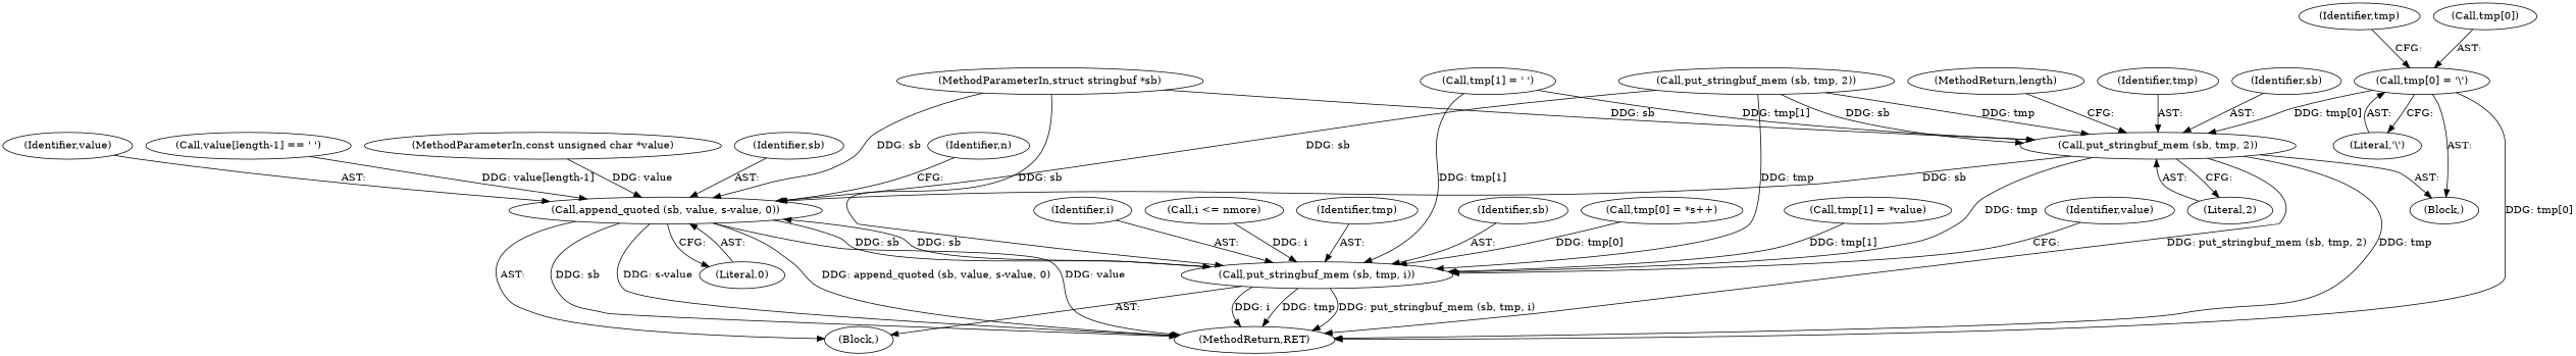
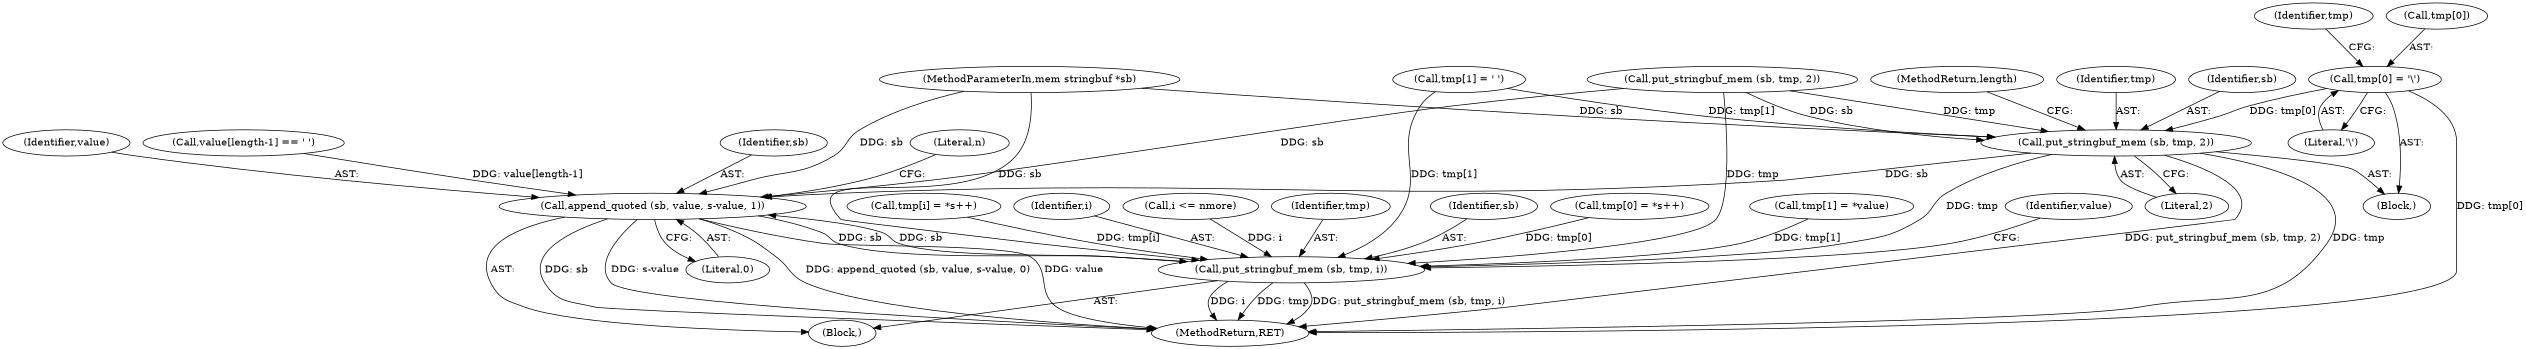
  digraph {
    n1 [label="(Call,tmp[0] = '\\')"]
    n2 [label="(Call,put_stringbuf_mem (sb, tmp, 2))"]
    n3 [label="(MethodReturn,RET)"]
    n4 [label="(Block,)"]
    n5 [label="(Literal,'\\')"]
-   n6 [label="(Call,append_quoted (sb, value, s-value, 0))"]
+   n6 [label="(Call,append_quoted (sb, value, s-value, 1))"]
    n7 [label="(Call,put_stringbuf_mem (sb, tmp, i))"]
    n8 [label="(Literal,2)"]
    n9 [label="(Literal,0)"]
    n10 [label="(Block,)"]
    n11 [label="(Identifier,i)"]
-   n12 [label="(Identifier,n)"]
+   n12 [label="(Literal,n)"]
    n13 [label="(Identifier,value)"]
    n14 [label="(Identifier,tmp)"]
    n15 [label="(Identifier,tmp)"]
    n16 [label="(Call,value[length-1] == ' ')"]
    n17 [label="(Call,i <= nmore)"]
    n18 [label="(Identifier,tmp)"]
    n19 [label="(Call,tmp[0])"]
    n20 [label="(Identifier,sb)"]
    n21 [label="(Call,tmp[0] = *s++)"]
-   n22 [label="(MethodParameterIn,const unsigned char *value)"]
    n23 [label="(Call,tmp[1] = *value)"]
-   n24 [label="(MethodParameterIn,struct stringbuf *sb)"]
+   n24 [label="(MethodParameterIn,mem stringbuf *sb)"]
    n25 [label="(Identifier,value)"]
+   n26 [label="(Call,tmp[i] = *s++)"]
    n27 [label="(MethodReturn,length)"]
    n28 [label="(Identifier,sb)"]
    n29 [label="(Call,put_stringbuf_mem (sb, tmp, 2))"]
    n30 [label="(Call,tmp[1] = ' ')"]
    n31 [label="(Identifier,sb)"]
    n1 -> n2 [label="DDG: tmp[0]"]
    n1 -> n3 [label="DDG: tmp[0]"]
    n1 -> n4 [label="AST: "]
    n1 -> n5 [label="CFG: "]
    n2 -> n3 [label="DDG: tmp"]
    n2 -> n3 [label="DDG: put_stringbuf_mem (sb, tmp, 2)"]
    n2 -> n4 [label="AST: "]
    n2 -> n6 [label="DDG: sb"]
    n2 -> n7 [label="DDG: tmp"]
    n2 -> n8 [label="CFG: "]
    n5 -> n1 [label="AST: "]
    n6 -> n3 [label="DDG: append_quoted (sb, value, s-value, 0)"]
    n6 -> n3 [label="DDG: value"]
    n6 -> n3 [label="DDG: sb"]
    n6 -> n3 [label="DDG: s-value"]
    n6 -> n7 [label="DDG: sb"]
    n6 -> n9 [label="CFG: "]
    n6 -> n10 [label="AST: "]
    n7 -> n3 [label="DDG: tmp"]
    n7 -> n3 [label="DDG: put_stringbuf_mem (sb, tmp, i)"]
    n7 -> n3 [label="DDG: i"]
    n7 -> n6 [label="DDG: sb"]
    n7 -> n10 [label="AST: "]
    n8 -> n2 [label="AST: "]
    n9 -> n6 [label="AST: "]
    n11 -> n7 [label="AST: "]
    n12 -> n6 [label="CFG: "]
    n13 -> n6 [label="AST: "]
    n14 -> n1 [label="CFG: "]
    n15 -> n2 [label="AST: "]
    n16 -> n6 [label="DDG: value[length-1]"]
    n17 -> n7 [label="DDG: i"]
    n18 -> n7 [label="AST: "]
    n19 -> n1 [label="AST: "]
    n20 -> n2 [label="AST: "]
    n21 -> n7 [label="DDG: tmp[0]"]
-   n22 -> n6 [label="DDG: value"]
    n23 -> n7 [label="DDG: tmp[1]"]
    n24 -> n2 [label="DDG: sb"]
    n24 -> n6 [label="DDG: sb"]
    n24 -> n7 [label="DDG: sb"]
    n25 -> n7 [label="CFG: "]
+   n26 -> n7 [label="DDG: tmp[i]"]
    n27 -> n2 [label="CFG: "]
    n28 -> n6 [label="AST: "]
    n29 -> n2 [label="DDG: sb"]
    n29 -> n2 [label="DDG: tmp"]
    n29 -> n6 [label="DDG: sb"]
    n29 -> n7 [label="DDG: tmp"]
    n30 -> n2 [label="DDG: tmp[1]"]
    n30 -> n7 [label="DDG: tmp[1]"]
    n31 -> n7 [label="AST: "]
  }
